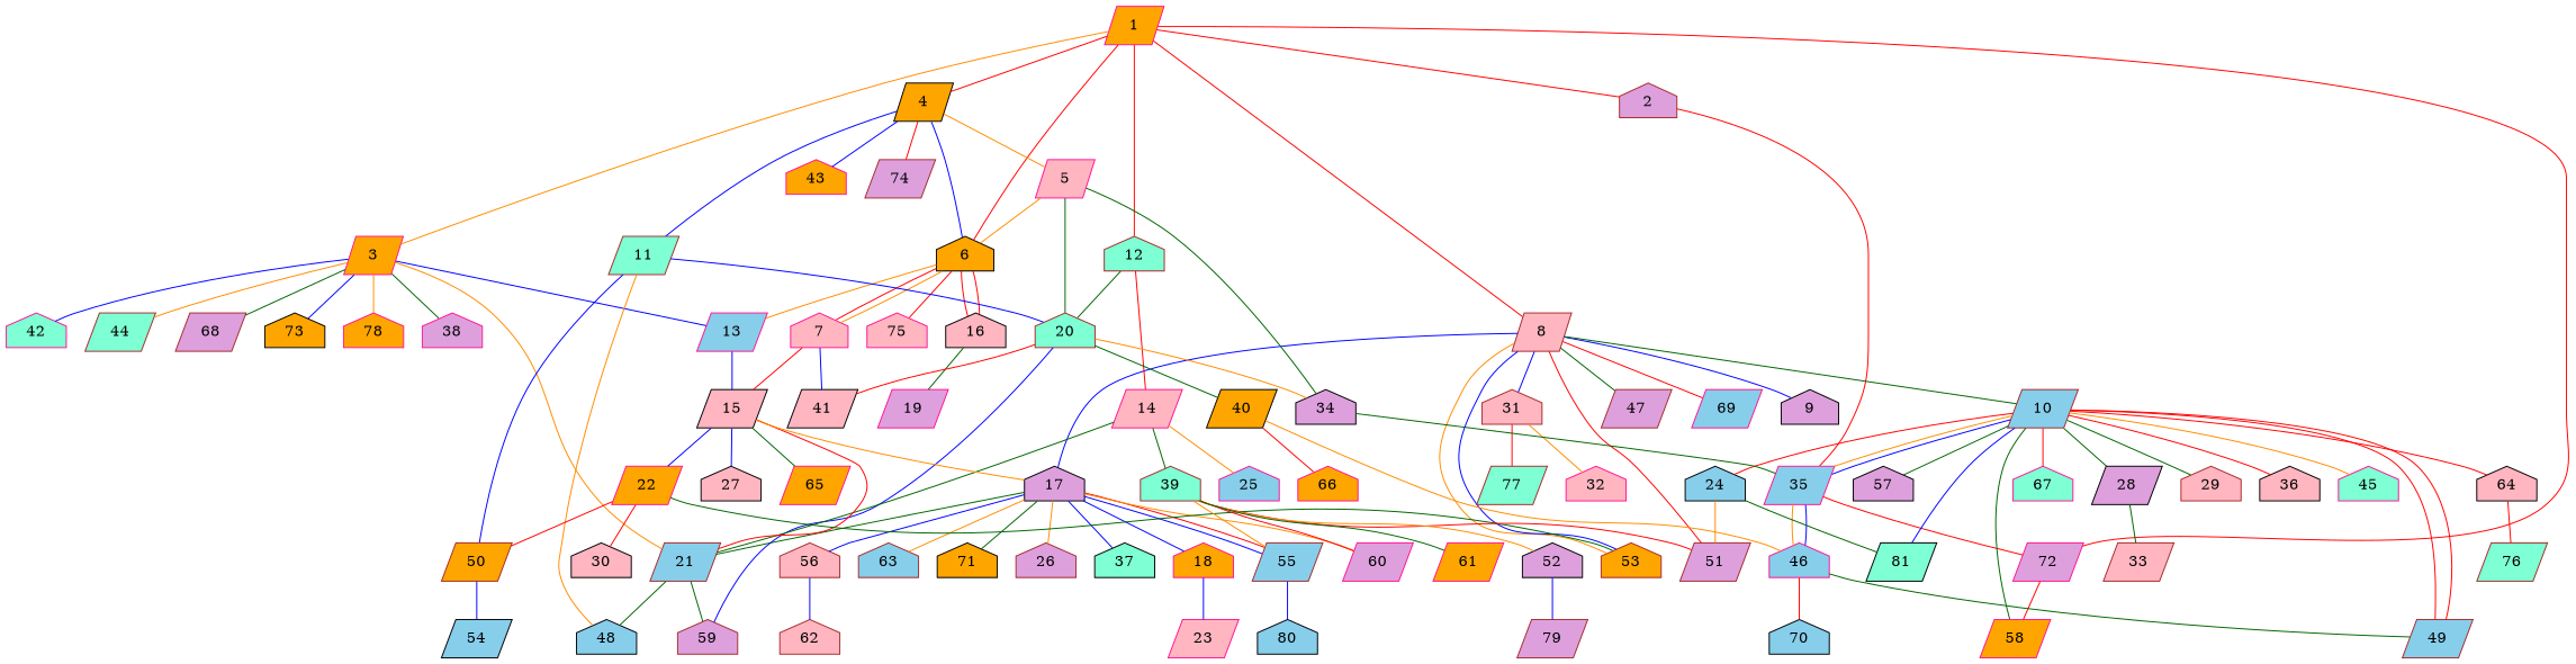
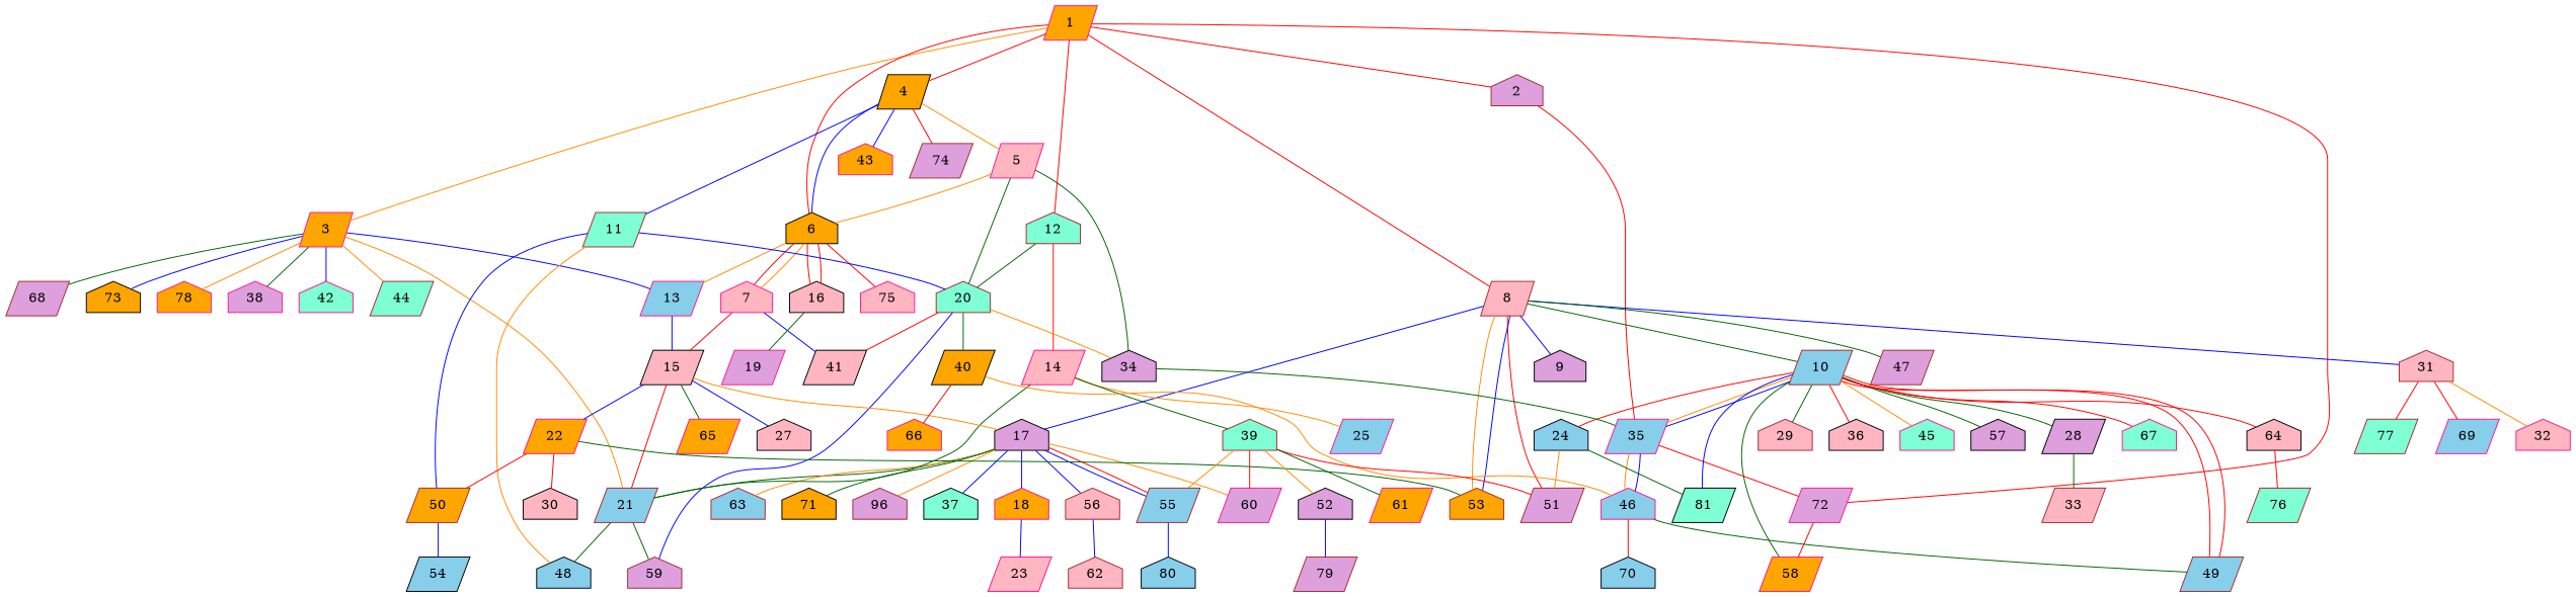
  graph {
    fontname="DejaVu Serif"
    node [color=deeppink fillcolor=lightpink fontname="DejaVu Serif" shape=house style=filled]
    edge [color=red fontname="DejaVu Serif"]
    1 [fillcolor=orange shape=parallelogram]
    2 [color=brown fillcolor=plum]
    3 [fillcolor=orange shape=parallelogram]
    4 [color=black fillcolor=orange shape=parallelogram]
    6 [color=black fillcolor=orange]
    8 [color=brown shape=parallelogram]
    12 [color=brown fillcolor=aquamarine]
    72 [fillcolor=plum shape=parallelogram]
    35 [fillcolor=skyblue shape=parallelogram]
    13 [fillcolor=skyblue shape=parallelogram]
    21 [color=brown fillcolor=skyblue shape=parallelogram]
    38 [fillcolor=plum]
    42 [fillcolor=aquamarine]
    44 [color=brown fillcolor=aquamarine shape=parallelogram]
    68 [color=brown fillcolor=plum shape=parallelogram]
    73 [color=black fillcolor=orange]
    78 [fillcolor=orange]
    5 [shape=parallelogram]
    11 [color=brown fillcolor=aquamarine shape=parallelogram]
    43 [fillcolor=orange]
    74 [color=brown fillcolor=plum shape=parallelogram]
    7
    16 [color=black]
    75
    9 [color=black fillcolor=plum]
    10 [color=brown fillcolor=skyblue shape=parallelogram]
    17 [color=black fillcolor=plum]
    31 [color=brown]
    47 [color=brown fillcolor=plum shape=parallelogram]
    51 [color=brown fillcolor=plum shape=parallelogram]
    53 [color=brown fillcolor=orange]
    69 [fillcolor=skyblue shape=parallelogram]
    20 [color=brown fillcolor=aquamarine]
    14 [shape=parallelogram]
    58 [fillcolor=orange shape=parallelogram]
    46 [fillcolor=skyblue]
    15 [color=black shape=parallelogram]
    48 [color=black fillcolor=skyblue]
    59 [color=brown fillcolor=plum]
    34 [color=black fillcolor=plum]
    50 [color=brown fillcolor=orange shape=parallelogram]
    41 [color=black shape=parallelogram]
    40 [color=black fillcolor=orange shape=parallelogram]
    19 [fillcolor=plum shape=parallelogram]
    22 [fillcolor=orange shape=parallelogram]
    27 [color=black]
    65 [fillcolor=orange shape=parallelogram]
    24 [color=black fillcolor=skyblue]
    28 [color=black fillcolor=plum shape=parallelogram]
    29 [color=brown]
    36 [color=black]
    45 [fillcolor=aquamarine]
    49 [color=brown fillcolor=skyblue shape=parallelogram]
    57 [color=black fillcolor=plum]
    64 [color=black]
    67 [fillcolor=aquamarine]
    81 [color=black fillcolor=aquamarine shape=parallelogram]
    18 [fillcolor=orange]
-   26 [color=brown fillcolor=plum]
+   26 [color=brown fillcolor=plum label=96]
    37 [color=black fillcolor=aquamarine]
    55 [color=brown fillcolor=skyblue shape=parallelogram]
    56 [color=brown]
    60 [fillcolor=plum shape=parallelogram]
    63 [color=brown fillcolor=skyblue]
    71 [color=black fillcolor=orange]
    32
    77 [color=brown fillcolor=aquamarine shape=parallelogram]
    33 [color=brown shape=parallelogram]
    76 [color=brown fillcolor=aquamarine shape=parallelogram]
    54 [color=black fillcolor=skyblue shape=parallelogram]
-   25 [fillcolor=skyblue]
+   25 [fillcolor=skyblue shape=parallelogram]
    39 [color=brown fillcolor=aquamarine]
    52 [color=black fillcolor=plum]
    61 [fillcolor=orange shape=parallelogram]
    30 [color=black]
    23 [shape=parallelogram]
    80 [color=black fillcolor=skyblue]
    62 [color=brown]
    66 [fillcolor=orange]
    70 [color=black fillcolor=skyblue]
    79 [color=brown fillcolor=plum shape=parallelogram]
    1 -- 2
    1 -- 3 [color=darkorange]
    1 -- 4
    1 -- 6
    1 -- 8
    1 -- 12
    1 -- 72
    2 -- 35
    3 -- 13 [color=blue]
    3 -- 21 [color=darkorange]
    3 -- 38 [color=darkgreen]
    3 -- 42 [color=blue]
    3 -- 44 [color=darkorange]
    3 -- 68 [color=darkgreen]
    3 -- 73 [color=blue]
    3 -- 78 [color=darkorange]
    4 -- 6 [color=blue]
    4 -- 5 [color=darkorange]
    4 -- 11 [color=blue]
    4 -- 43 [color=blue]
    4 -- 74
    6 -- 13 [color=darkorange]
    6 -- 7
    6 -- 7 [color=darkorange]
    6 -- 16
    6 -- 16
    6 -- 75
    8 -- 9 [color=blue]
    8 -- 10 [color=darkgreen]
    8 -- 17 [color=blue]
    8 -- 31 [color=blue]
    8 -- 47 [color=darkgreen]
    8 -- 51
    8 -- 53 [color=darkorange]
    8 -- 53 [color=blue]
-   8 -- 69
+   31 -- 69
    12 -- 20 [color=darkgreen]
    12 -- 14
    72 -- 58
    35 -- 72
    35 -- 46 [color=darkorange]
    35 -- 46 [color=blue]
    13 -- 15 [color=blue]
    21 -- 48 [color=darkgreen]
    21 -- 59 [color=darkgreen]
    5 -- 6 [color=darkorange]
    5 -- 20 [color=darkgreen]
    5 -- 34 [color=darkgreen]
    11 -- 20 [color=blue]
    11 -- 48 [color=darkorange]
    11 -- 50 [color=blue]
    7 -- 15
    7 -- 41 [color=blue]
    16 -- 19 [color=darkgreen]
    10 -- 35 [color=darkorange]
    10 -- 35 [color=blue]
    10 -- 58 [color=darkgreen]
    10 -- 24
    10 -- 28 [color=darkgreen]
    10 -- 29 [color=darkgreen]
    10 -- 36
    10 -- 45 [color=darkorange]
    10 -- 49
    10 -- 49
    10 -- 57 [color=darkgreen]
    10 -- 64
    10 -- 67
    10 -- 81 [color=blue]
    17 -- 21 [color=darkgreen]
    17 -- 18 [color=blue]
    17 -- 26 [color=darkorange]
    17 -- 37 [color=blue]
    17 -- 55 [color=blue]
    17 -- 55
    17 -- 56 [color=blue]
    17 -- 60 [color=darkorange]
    17 -- 63 [color=darkorange]
    17 -- 71 [color=darkgreen]
    31 -- 32 [color=darkorange]
    31 -- 77
    20 -- 59 [color=blue]
    20 -- 34 [color=darkorange]
    20 -- 41
    20 -- 40 [color=darkgreen]
    14 -- 21 [color=darkgreen]
    14 -- 25 [color=darkorange]
    14 -- 39 [color=darkgreen]
    46 -- 49 [color=darkgreen]
    46 -- 70
    15 -- 21
    15 -- 17 [color=darkorange]
    15 -- 22 [color=blue]
    15 -- 27 [color=blue]
    15 -- 65 [color=darkgreen]
    34 -- 35 [color=darkgreen]
    50 -- 54 [color=blue]
    40 -- 46 [color=darkorange]
    40 -- 66
    22 -- 53 [color=darkgreen]
    22 -- 50
    22 -- 30
    24 -- 51 [color=darkorange]
    24 -- 81 [color=darkgreen]
    28 -- 33 [color=darkgreen]
    64 -- 76
    18 -- 23 [color=blue]
    55 -- 80 [color=blue]
    56 -- 62 [color=blue]
    39 -- 51
    39 -- 55 [color=darkorange]
    39 -- 60
    39 -- 52 [color=darkorange]
    39 -- 61 [color=darkgreen]
    52 -- 79 [color=blue]
  }
